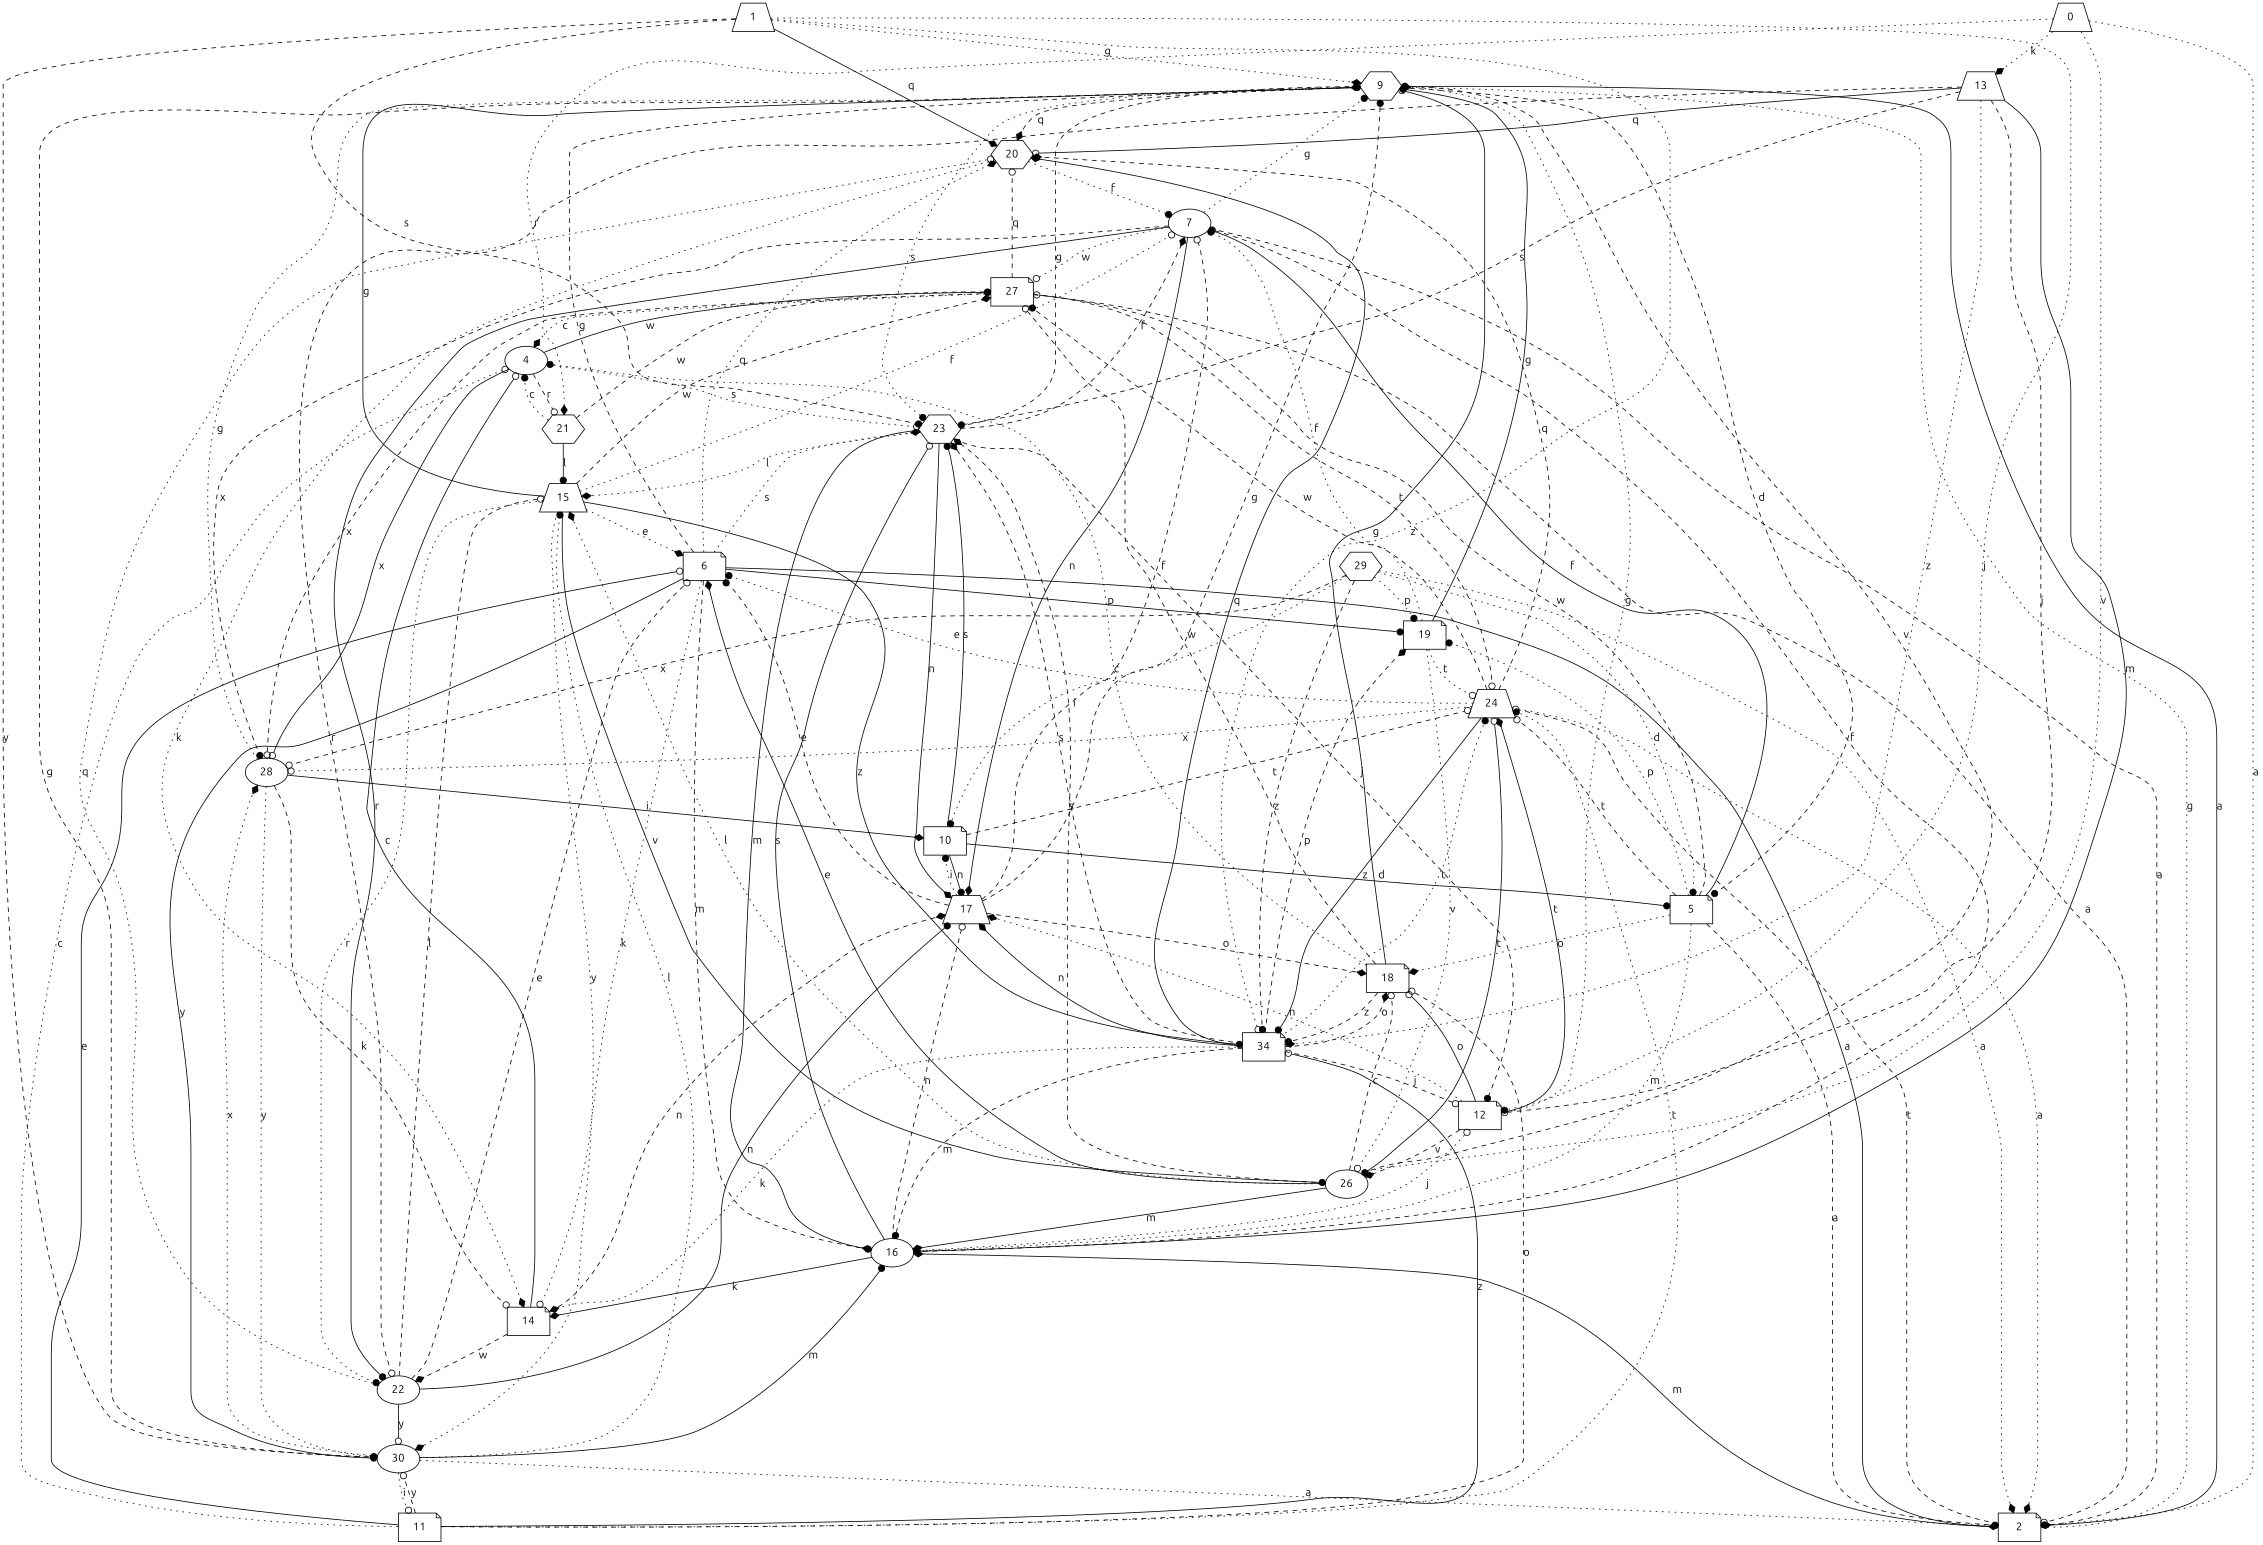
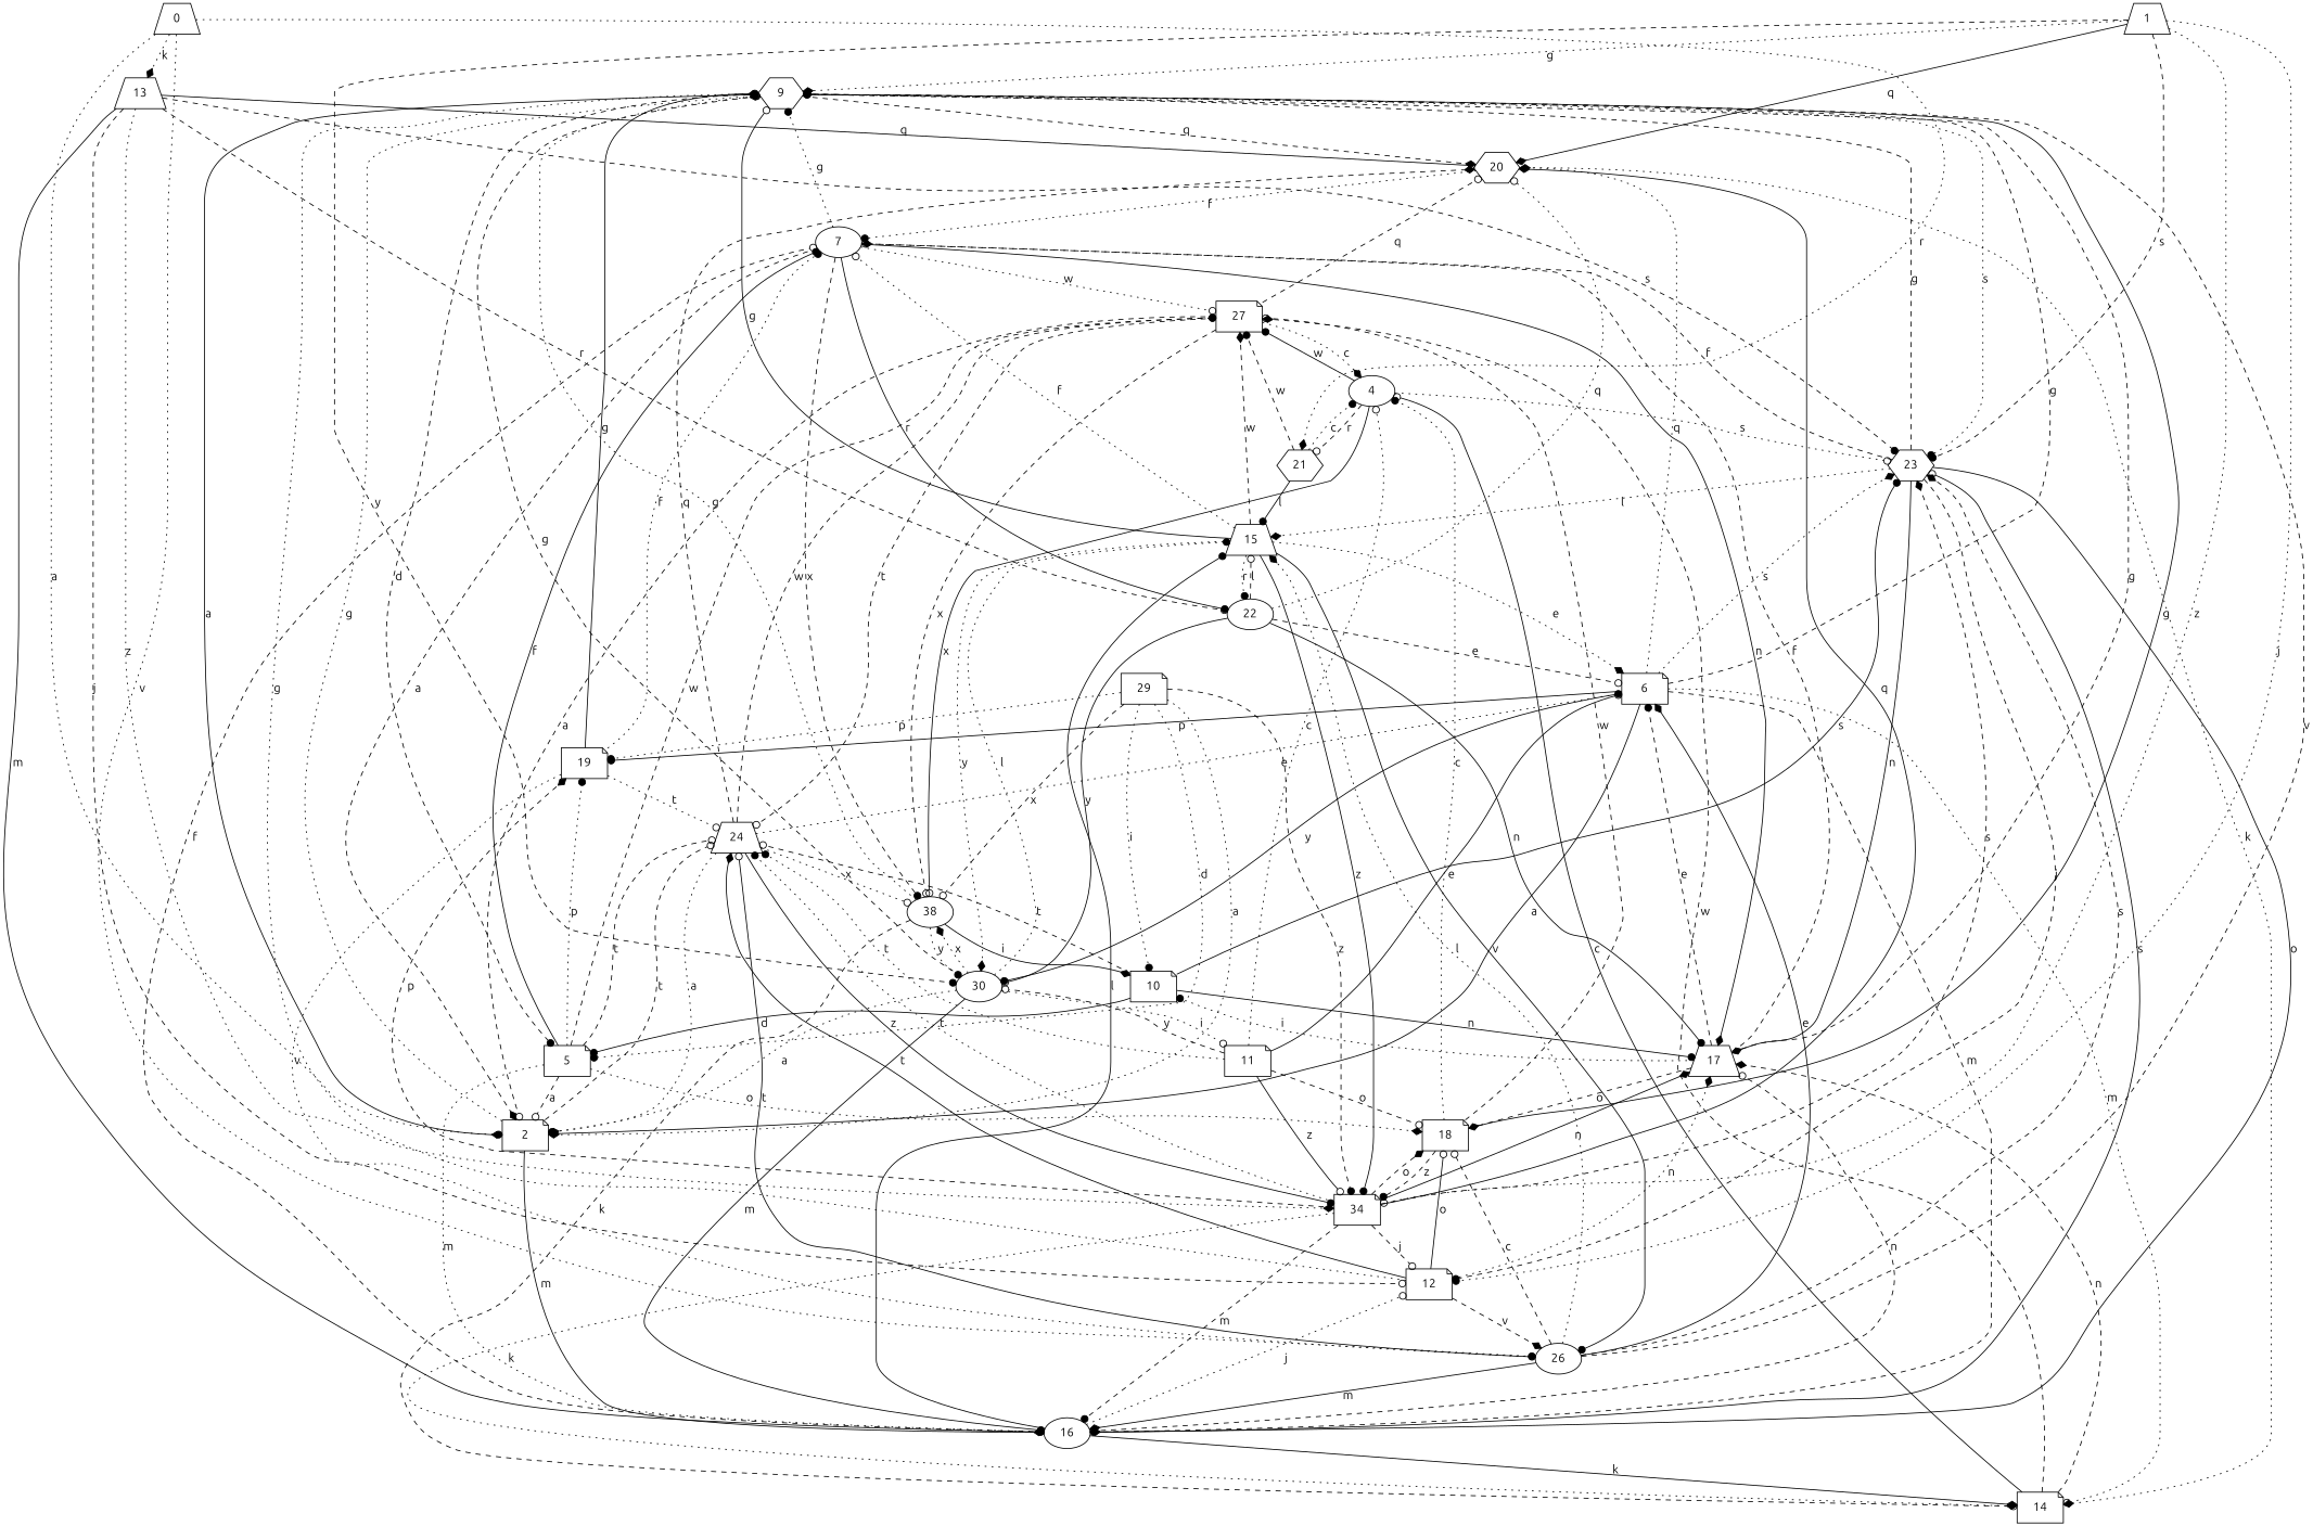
  strict digraph {
    fontname=Ubuntu
    node [fontname=Ubuntu shape=note]
    edge [arrowhead=dot fontname=Ubuntu style=dotted]
    1 [shape=trapezium]
    9 [shape=hexagon]
    12
    20 [shape=hexagon]
    23 [shape=hexagon]
    30 [shape=ellipse]
    34
    2
    5
    26 [shape=ellipse]
    24 [shape=trapezium]
    17 [shape=trapezium]
    18
    7 [shape=ellipse]
    14
    16 [shape=ellipse]
    15 [shape=trapezium]
-   28 [shape=ellipse]
+   28 [shape=ellipse label=38]
    11
    19
    0 [shape=trapezium]
    13 [shape=trapezium]
    21 [shape=hexagon]
    22 [shape=ellipse]
    4 [shape=ellipse]
    27
    6
-   29 [shape=hexagon]
+   29
    10
    1 -> 9 [arrowhead=diamond label=g]
    1 -> 12 [label=j]
    1 -> 20 [arrowhead=diamond label=q style=solid]
    1 -> 23 [label=s style=dashed]
    1 -> 30 [label=y style=dashed]
    1 -> 34 [arrowhead=odot label=z]
    9 -> 20 [arrowhead=diamond label=q style=dashed]
    9 -> 23 [label=s]
    9 -> 2 [arrowhead=diamond label=a style=solid]
    9 -> 5 [label=d style=dashed]
    12 -> 9 [arrowhead=diamond label=g]
    12 -> 26 [arrowhead=diamond label=v style=dashed]
    12 -> 24 [arrowhead=diamond label=t style=solid]
    12 -> 17 [arrowhead=diamond label=n]
    12 -> 18 [arrowhead=odot label=o style=solid]
    20 -> 7 [label=f]
    20 -> 14 [arrowhead=diamond label=k]
    23 -> 9 [arrowhead=odot label=g style=dashed]
    23 -> 12 [label=j style=dashed]
    23 -> 17 [arrowhead=diamond label=n style=solid]
    23 -> 7 [arrowhead=diamond label=f style=dashed]
-   23 -> 16 [label=m style=solid]
+   23 -> 16 [label=o style=solid]
    23 -> 15 [arrowhead=diamond label=l]
    30 -> 9 [arrowhead=diamond label=g style=dashed]
    30 -> 2 [label=a]
    30 -> 16 [label=m style=solid]
    30 -> 15 [label=l]
    30 -> 28 [arrowhead=diamond label=x]
    30 -> 11 [arrowhead=odot label=i]
    34 -> 12 [arrowhead=odot label=j style=dashed]
    34 -> 20 [arrowhead=diamond label=q style=solid]
    34 -> 23 [arrowhead=diamond label=s style=dashed]
    34 -> 24 [label=t]
    34 -> 17 [arrowhead=diamond label=n style=solid]
    34 -> 18 [arrowhead=diamond label=o style=dashed]
    34 -> 14 [arrowhead=diamond label=k]
    34 -> 16 [label=m style=dashed]
    34 -> 19 [arrowhead=diamond label=p style=dashed]
    2 -> 9 [arrowhead=odot label=g]
    2 -> 24 [arrowhead=odot label=t style=dashed]
    2 -> 16 [arrowhead=diamond label=m style=solid]
    5 -> 2 [arrowhead=odot label=a style=dashed]
    5 -> 24 [arrowhead=odot label=t style=dashed]
    5 -> 18 [arrowhead=diamond label=o]
    5 -> 7 [label=f style=solid]
    5 -> 16 [label=m]
    5 -> 19 [label=p]
    5 -> 27 [arrowhead=odot label=w style=dashed]
    26 -> 9 [label=v style=dashed]
    26 -> 23 [arrowhead=diamond label=s style=dashed]
    26 -> 24 [arrowhead=odot label=t style=solid]
    26 -> 18 [arrowhead=odot label=c style=dashed]
    26 -> 16 [arrowhead=diamond label=m style=solid]
    26 -> 15 [arrowhead=diamond label=l]
    26 -> 6 [arrowhead=diamond label=e style=solid]
    24 -> 20 [arrowhead=diamond label=q style=dashed]
    24 -> 34 [label=z style=solid]
    24 -> 2 [arrowhead=diamond label=a]
    24 -> 28 [arrowhead=odot label=x]
    24 -> 27 [label=w style=dashed]
    24 -> 6 [label=e]
    17 -> 9 [label=g style=dashed]
    17 -> 18 [arrowhead=diamond label=o style=dashed]
    17 -> 7 [arrowhead=odot label=f style=dashed]
    17 -> 6 [label=e style=dashed]
    17 -> 10 [label=i]
    18 -> 9 [arrowhead=odot label=g style=solid]
    18 -> 34 [label=z style=dashed]
    18 -> 4 [label=c]
    18 -> 27 [arrowhead=odot label=w style=dashed]
    7 -> 9 [label=g]
    7 -> 2 [arrowhead=diamond label=a style=dashed]
    7 -> 17 [arrowhead=diamond label=n style=solid]
    7 -> 28 [label=x style=dashed]
    7 -> 22 [label=r style=solid]
    7 -> 27 [arrowhead=odot label=w]
    14 -> 17 [arrowhead=diamond label=n style=dashed]
    14 -> 4 [arrowhead=odot label=c style=solid]
-   14 -> 22 [arrowhead=diamond label=w style=dashed]
+   14 -> 27 [arrowhead=diamond label=w style=dashed]
    16 -> 12 [arrowhead=odot label=j]
    16 -> 23 [arrowhead=odot label=s style=solid]
    16 -> 17 [arrowhead=odot label=n style=dashed]
    16 -> 7 [arrowhead=odot label=f style=dashed]
    16 -> 14 [arrowhead=diamond label=k style=solid]
+   16 -> 15 [label=l style=solid]
    15 -> 9 [arrowhead=odot label=g style=solid]
    15 -> 30 [arrowhead=diamond label=y]
    15 -> 34 [label=z style=solid]
    15 -> 26 [label=v style=solid]
    15 -> 7 [arrowhead=odot label=f]
    15 -> 22 [label=r]
    15 -> 27 [arrowhead=diamond label=w style=dashed]
    15 -> 6 [arrowhead=diamond label=e]
    28 -> 9 [arrowhead=odot label=g]
    28 -> 30 [label=y]
    28 -> 14 [arrowhead=odot label=k style=dashed]
    28 -> 10 [arrowhead=diamond label=i style=solid]
    11 -> 30 [arrowhead=odot label=y style=dashed]
    11 -> 34 [arrowhead=odot label=z style=solid]
    11 -> 24 [label=t]
    11 -> 18 [arrowhead=odot label=o style=dashed]
    11 -> 4 [arrowhead=odot label=c]
    11 -> 6 [arrowhead=odot label=e style=solid]
    19 -> 9 [label=g style=solid]
    19 -> 26 [arrowhead=odot label=v]
    19 -> 24 [arrowhead=odot label=t]
    19 -> 7 [label=f]
    0 -> 2 [label=a]
    0 -> 26 [label=v]
    0 -> 13 [arrowhead=diamond label=k]
    0 -> 21 [arrowhead=diamond label=r]
    13 -> 12 [arrowhead=odot label=j style=dashed]
    13 -> 20 [arrowhead=odot label=q style=solid]
    13 -> 23 [label=s style=dashed]
    13 -> 34 [arrowhead=diamond label=z]
    13 -> 16 [label=m style=solid]
    13 -> 22 [arrowhead=odot label=r style=dashed]
    21 -> 15 [label=l style=solid]
    21 -> 4 [label=c]
    21 -> 27 [label=w style=dashed]
    22 -> 20 [arrowhead=odot label=q]
    22 -> 30 [arrowhead=odot label=y style=solid]
    22 -> 17 [label=n style=solid]
    22 -> 15 [arrowhead=odot label=l style=dashed]
    22 -> 6 [arrowhead=odot label=e style=dashed]
    4 -> 23 [arrowhead=odot label=s]
    4 -> 28 [arrowhead=odot label=x style=solid]
    4 -> 21 [arrowhead=odot label=r style=dashed]
    4 -> 27 [label=w style=solid]
    27 -> 20 [arrowhead=odot label=q style=dashed]
    27 -> 2 [arrowhead=odot label=a style=dashed]
    27 -> 24 [arrowhead=odot label=t style=dashed]
    27 -> 28 [arrowhead=odot label=x style=dashed]
    27 -> 4 [arrowhead=diamond label=c]
    6 -> 9 [label=g style=dashed]
    6 -> 20 [arrowhead=diamond label=q]
    6 -> 23 [arrowhead=diamond label=s]
    6 -> 30 [label=y style=solid]
    6 -> 2 [arrowhead=diamond label=a style=solid]
-   6 -> 14 [arrowhead=odot label=k]
+   6 -> 14 [arrowhead=odot label=m]
    6 -> 16 [arrowhead=diamond label=m style=dashed]
    6 -> 19 [label=p style=solid]
    29 -> 34 [label=z style=dashed]
    29 -> 2 [arrowhead=diamond label=a]
    29 -> 5 [label=d]
    29 -> 28 [arrowhead=odot label=x style=dashed]
    29 -> 19 [label=p]
    29 -> 10 [label=i]
    10 -> 23 [label=s style=solid]
    10 -> 5 [label=d style=solid]
    10 -> 24 [arrowhead=odot label=t style=dashed]
    10 -> 17 [label=n style=solid]
  }
